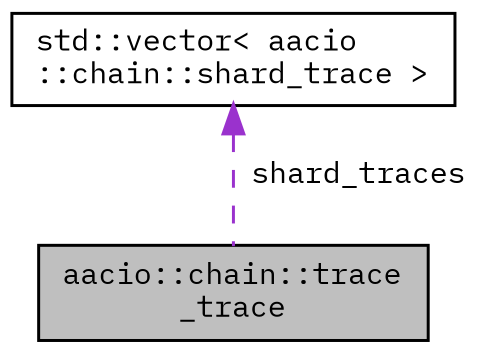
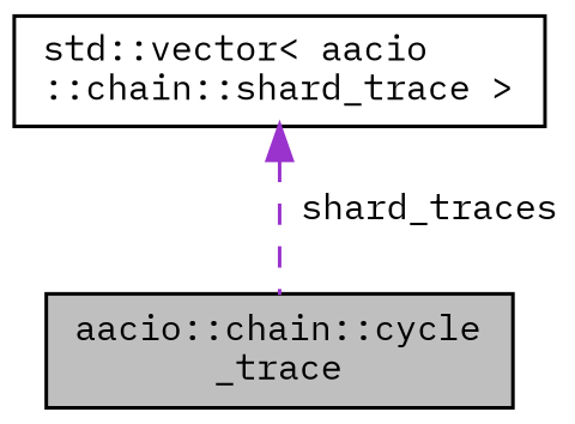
  digraph {
    fontname="IBM Plex Mono"
    node [color=black fontname="IBM Plex Mono" fontsize=10 shape=record style=filled]
-   n1 [fillcolor=grey75 fontcolor=black height=0.2 label="aacio::chain::trace\l_trace" width=0.4]
+   n1 [fillcolor=grey75 fontcolor=black height=0.2 label="aacio::chain::cycle\l_trace" width=0.4]
    n2 [fillcolor=white height=0.2 label="std::vector\< aacio\l::chain::shard_trace \>" width=0.4]
    n2 -> n1 [color=darkorchid3 dir=back fontname="IBM Plex Mono" fontsize=10 label=" shard_traces" labelfontname=Helvetica labelfontsize=10 style=dashed]
  }
